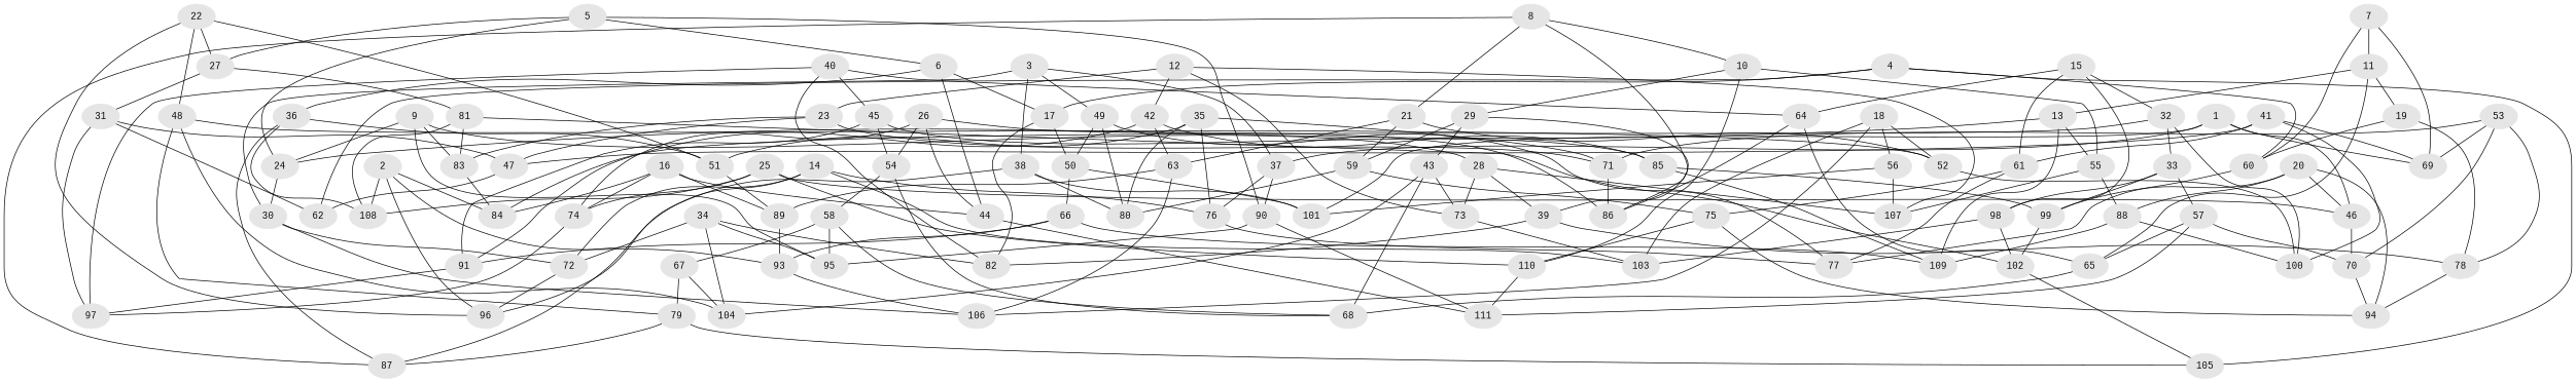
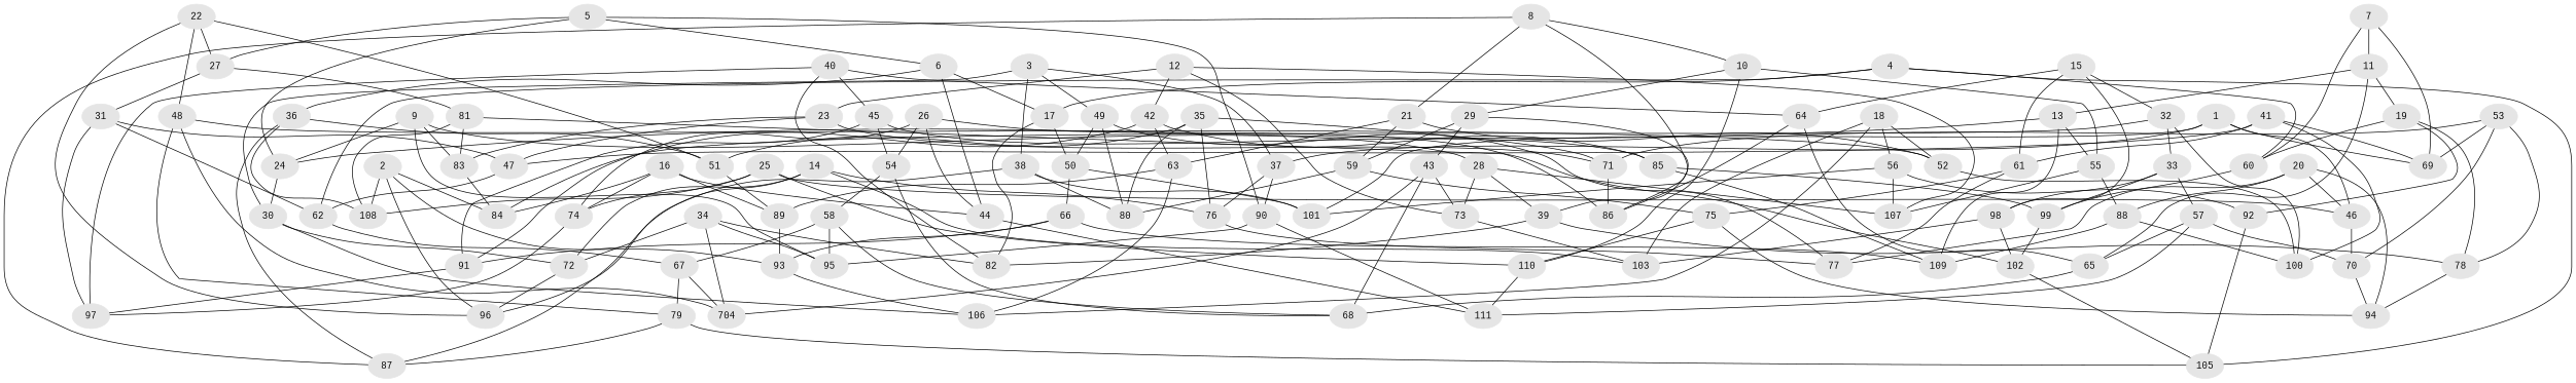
  graph {
    fontname="Liberation Mono"
    node [color=gray90 fontname="Liberation Mono" style=filled]
    edge [fontname="Liberation Mono"]
    1
    37
    46
    69
    101
    90
    76
    70
    2
    84
    93
    96
    108
    106
    3
    30
    38
    49
    72
    80
    50
    77
    4
    17
    60
    62
    105
    82
    99
    67
    5
    6
    24
    27
    36
    44
    31
    81
    95
    111
    87
    51
    7
    11
    13
    19
    65
+   92
    8
    10
    21
    39
    29
    55
    110
    52
    59
    63
    78
    9
    28
    83
    73
    107
    86
    43
    88
    109
    68
    12
    23
    42
    47
    71
    85
    91
    103
    14
    15
    32
    61
    64
    98
    33
    100
    75
    102
    16
    74
    89
    97
    66
    18
    56
    94
    20
    22
    48
-   104
+   104 [label=704]
    79
    25
    26
    54
    58
    57
    34
    35
    40
    45
    41
    53
    1 -- 37
    1 -- 46
    1 -- 69
    1 -- 101
    37 -- 90
    37 -- 76
    46 -- 70
    90 -- 95
    90 -- 111
    76 -- 77
    70 -- 94
    2 -- 84
    2 -- 93
    2 -- 96
    2 -- 108
    93 -- 106
    3 -- 37
    3 -- 30
    3 -- 38
    3 -- 49
    30 -- 106
    30 -- 72
    38 -- 101
    38 -- 96
    38 -- 80
    49 -- 80
    49 -- 50
    49 -- 77
    72 -- 96
    50 -- 101
    50 -- 66
    4 -- 17
    4 -- 60
    4 -- 62
    4 -- 105
    17 -- 50
    17 -- 82
    60 -- 99
+   62 -- 67
    99 -- 102
    67 -- 104
    67 -- 79
    5 -- 90
    5 -- 6
    5 -- 24
    5 -- 27
    6 -- 17
    6 -- 36
    6 -- 44
    24 -- 30
    27 -- 31
    27 -- 81
    36 -- 108
    36 -- 87
    36 -- 51
    44 -- 111
    31 -- 62
    31 -- 47
    31 -- 97
    81 -- 108
    81 -- 83
    81 -- 102
    51 -- 89
    7 -- 69
    7 -- 60
    7 -- 11
    11 -- 13
    11 -- 19
    11 -- 65
    13 -- 24
    13 -- 55
    13 -- 109
    19 -- 60
+   19 -- 92
    19 -- 78
    65 -- 68
+   92 -- 105
    8 -- 87
    8 -- 10
    8 -- 21
    8 -- 39
    10 -- 29
    10 -- 55
    10 -- 110
    21 -- 52
    21 -- 59
    21 -- 63
    39 -- 82
    39 -- 78
    29 -- 59
    29 -- 86
    29 -- 43
    55 -- 107
    55 -- 88
    110 -- 111
    52 -- 100
    59 -- 80
    59 -- 75
    63 -- 106
    63 -- 89
    78 -- 94
    9 -- 24
    9 -- 95
    9 -- 28
    9 -- 83
    28 -- 39
    28 -- 73
    28 -- 107
    83 -- 84
    73 -- 103
    43 -- 73
    43 -- 68
    43 -- 104
    88 -- 109
    88 -- 100
    12 -- 73
    12 -- 107
    12 -- 23
    12 -- 42
    23 -- 83
    23 -- 47
    23 -- 71
    42 -- 63
    42 -- 85
    42 -- 91
    47 -- 62
    71 -- 86
    85 -- 99
    85 -- 109
    91 -- 97
    14 -- 76
    14 -- 72
    14 -- 87
    14 -- 103
    15 -- 32
    15 -- 61
    15 -- 64
    15 -- 98
    32 -- 84
    32 -- 33
    32 -- 100
    61 -- 77
    61 -- 75
    64 -- 65
    64 -- 86
    98 -- 103
    98 -- 102
    33 -- 99
    33 -- 98
    33 -- 57
    75 -- 110
    75 -- 94
    102 -- 105
    16 -- 84
    16 -- 44
    16 -- 74
    16 -- 89
    74 -- 97
    89 -- 93
    66 -- 93
    66 -- 109
    66 -- 91
    18 -- 106
    18 -- 52
    18 -- 103
    18 -- 56
    56 -- 101
+   56 -- 92
    56 -- 107
    20 -- 46
    20 -- 77
    20 -- 88
    20 -- 94
    22 -- 96
    22 -- 27
    22 -- 51
    22 -- 48
    48 -- 52
    48 -- 104
    48 -- 79
    79 -- 105
    79 -- 87
    25 -- 46
    25 -- 108
    25 -- 110
    25 -- 74
    26 -- 44
    26 -- 86
    26 -- 74
    26 -- 54
    54 -- 68
    54 -- 58
    58 -- 67
    58 -- 95
    58 -- 68
    57 -- 70
    57 -- 111
    57 -- 65
    34 -- 72
    34 -- 82
    34 -- 95
    34 -- 104
    35 -- 76
    35 -- 80
    35 -- 51
    35 -- 71
    40 -- 82
    40 -- 64
    40 -- 97
    40 -- 45
    45 -- 85
    45 -- 91
    45 -- 54
    41 -- 69
    41 -- 47
    41 -- 61
    41 -- 100
    53 -- 69
    53 -- 70
    53 -- 78
    53 -- 71
  }
